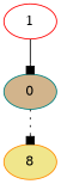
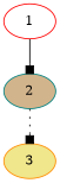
  digraph {
    node [style=filled]
    edge [arrowhead=box]
    1 [alpha=44.23 color=red fillcolor=white]
-   2 [alpha=33.07 color=teal fillcolor=tan label=0]
-   3 [alpha=48.74 color=darkorange fillcolor=khaki label=8]
+   2 [alpha=33.07 color=teal fillcolor=tan]
+   3 [alpha=48.74 color=darkorange fillcolor=khaki]
    1 -> 2 [style=solid]
    2 -> 3 [style=dotted]
  }
